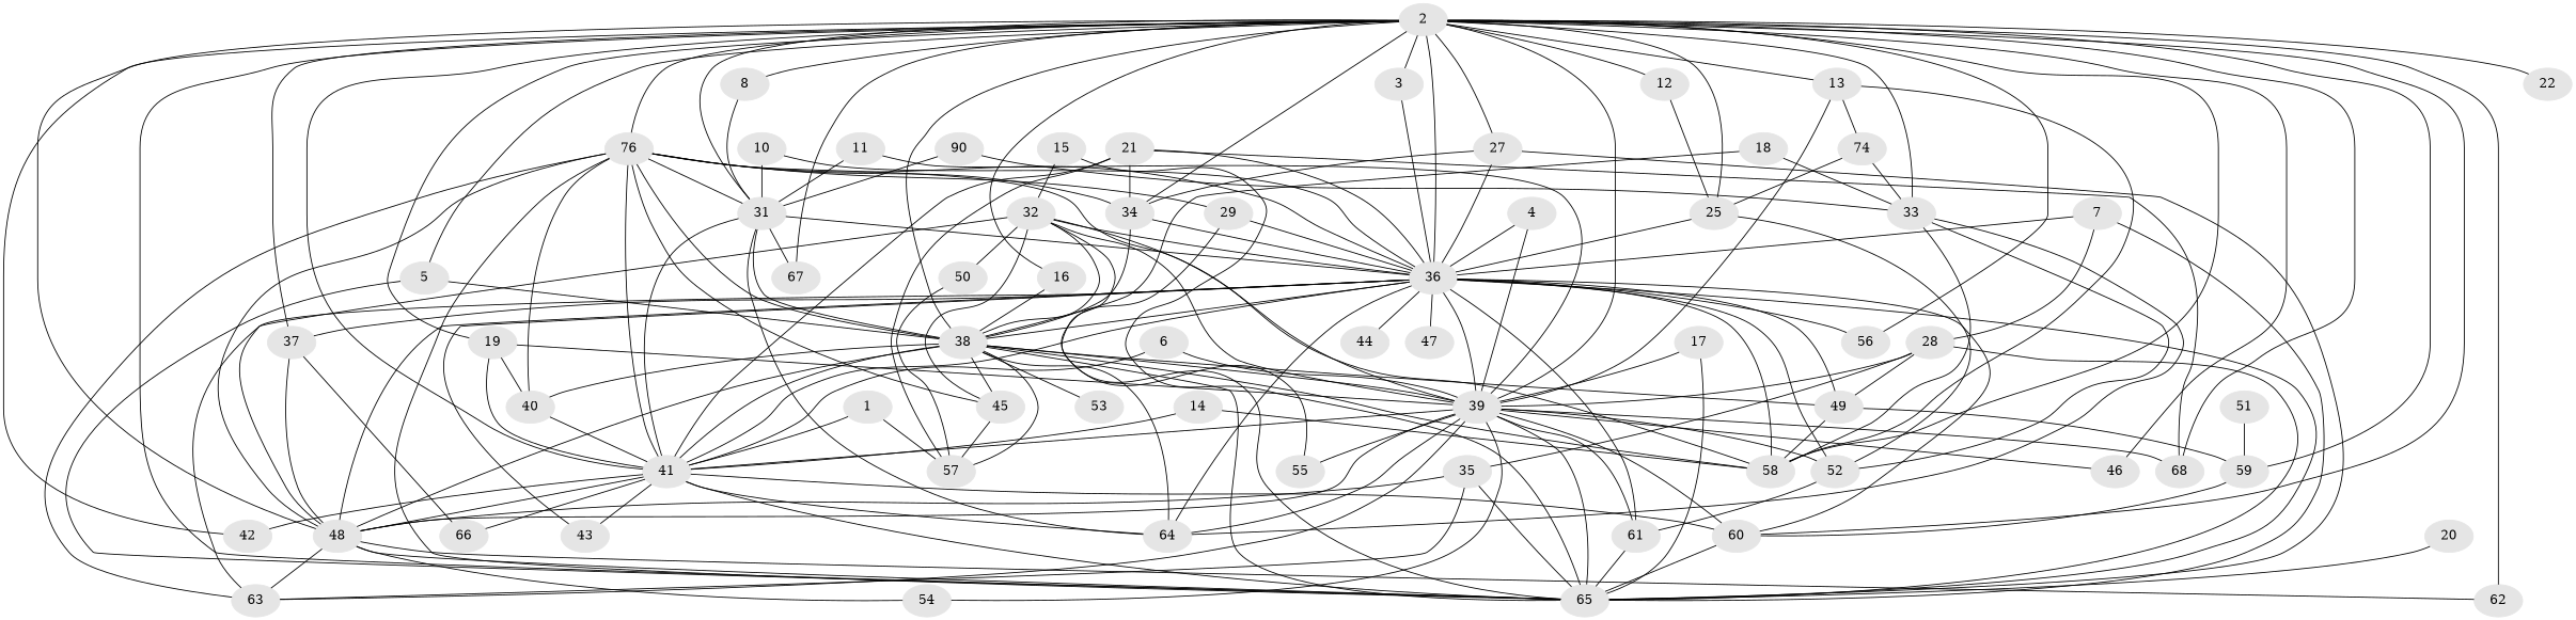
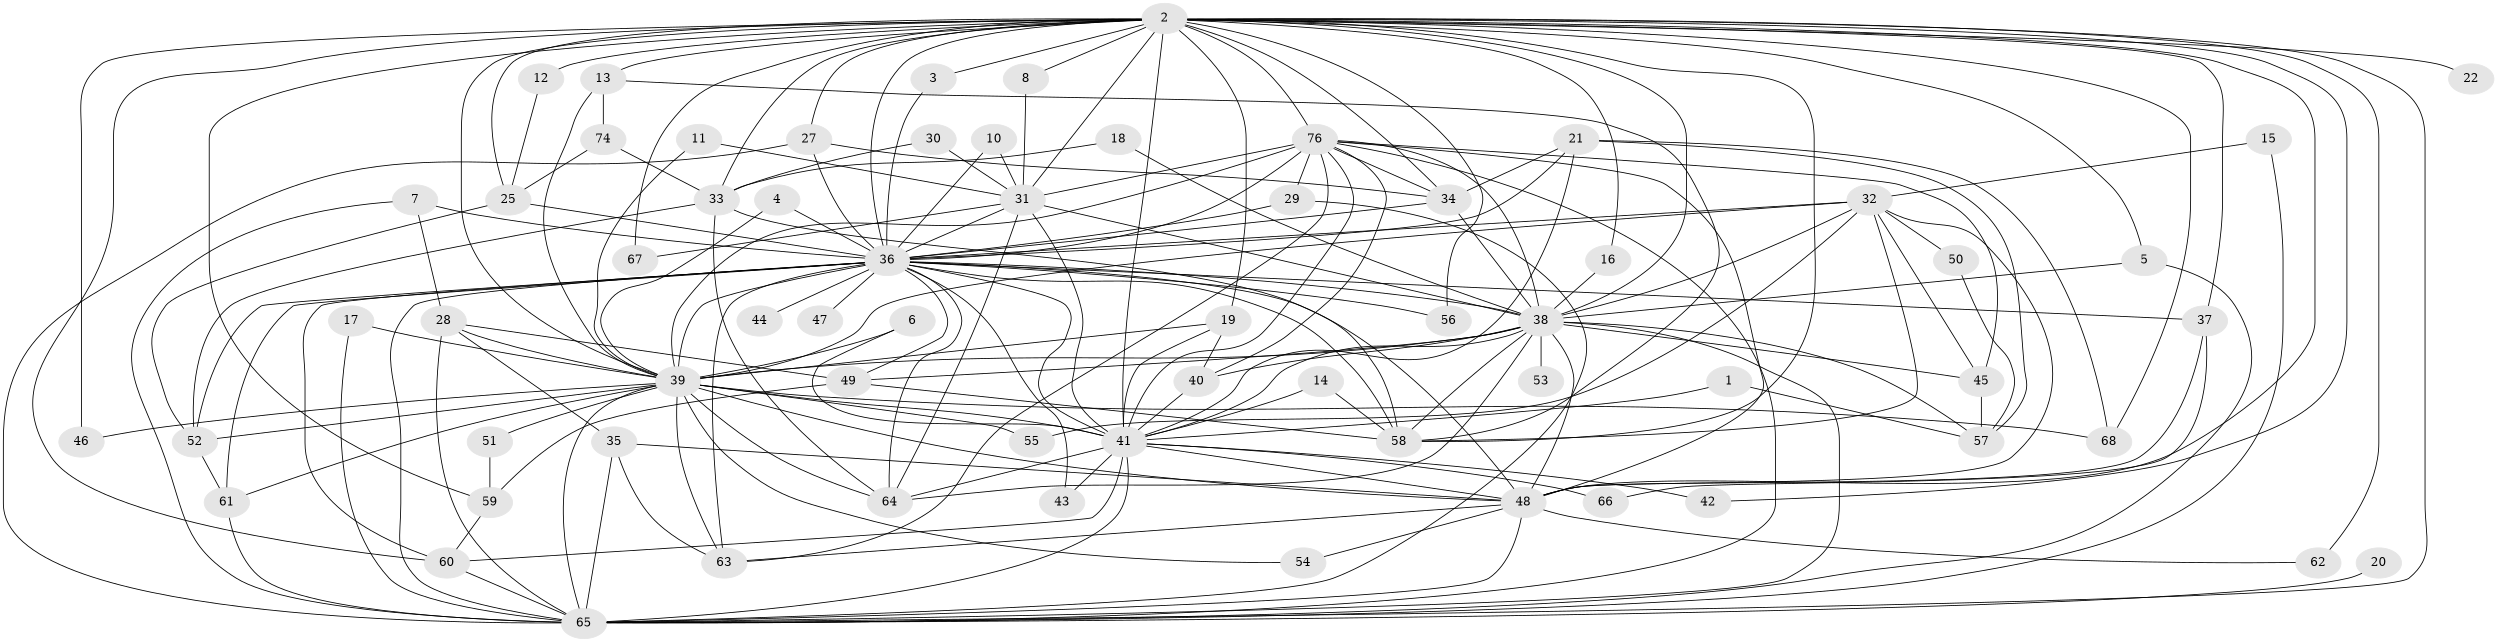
  graph {
    node [color=gray90 style=filled]
    edge [weight=1.0]
    1
    41
    57
    42
    48
    60
    65
    64
    43
    66
    2
    3
    5
    8
    12
    13
    16
    19
    22
    25
    n21 [label=76]
    27
    31
    33
    34
    36
    37
    38
    39
    46
    56
    58
    59
    62
    67
    68
    n37 [label=74]
    40
    52
    29
    45
    63
    49
    44
    47
    61
    53
    55
    51
    54
    4
    6
    7
    28
    35
    10
    11
    14
    15
    32
    50
    17
    18
    20
    21
-   30 [label=90]
+   30
    1 -- 41
    1 -- 57
    41 -- 42
    41 -- 48
    41 -- 60 [weight=2.0]
    41 -- 65
    41 -- 64
    41 -- 43
    41 -- 66
    48 -- 65
    48 -- 62
    48 -- 63
    48 -- 54
    60 -- 65
    2 -- 41 [weight=4.0]
    2 -- 42
    2 -- 48 [weight=3.0]
    2 -- 60
    2 -- 65 [weight=2.0]
    2 -- 3
    2 -- 5
    2 -- 8
    2 -- 12
    2 -- 13
    2 -- 16
    2 -- 19
    2 -- 22 [weight=2.0]
    2 -- 25 [weight=2.0]
    2 -- n21 [weight=3.0]
    2 -- 27
    2 -- 31
    2 -- 33 [weight=2.0]
    2 -- 34
    2 -- 36 [weight=5.0]
    2 -- 37 [weight=2.0]
    2 -- 38 [weight=2.0]
    2 -- 39 [weight=2.0]
    2 -- 46 [weight=2.0]
    2 -- 56
    2 -- 58
    2 -- 59
    2 -- 62 [weight=2.0]
    2 -- 67
    2 -- 68
    3 -- 36
    5 -- 65
    5 -- 38
    8 -- 31
    12 -- 25
    13 -- 39
    13 -- 58
    13 -- n37
    16 -- 38
    19 -- 41
    19 -- 39
    19 -- 40
    25 -- 36
    25 -- 52
    n21 -- 41
    n21 -- 48
    n21 -- 65
    n21 -- 31
    n21 -- 34
    n21 -- 36 [weight=2.0]
    n21 -- 38
    n21 -- 39
    n21 -- 40
    n21 -- 29
    n21 -- 45
    n21 -- 63
    27 -- 65
    27 -- 34
    27 -- 36
    31 -- 41
    31 -- 64
    31 -- 36
    31 -- 38
    31 -- 67
    33 -- 64
    33 -- 58
    33 -- 52
    34 -- 36
    34 -- 38
    36 -- 41 [weight=2.0]
    36 -- 48 [weight=2.0]
    36 -- 60
    36 -- 65 [weight=3.0]
    36 -- 64
    36 -- 43
    36 -- 37
    36 -- 38 [weight=3.0]
    36 -- 39 [weight=2.0]
    36 -- 56
    36 -- 58
    36 -- 52
    36 -- 63 [weight=2.0]
    36 -- 49 [weight=2.0]
    36 -- 44
    36 -- 47 [weight=2.0]
    36 -- 61
    37 -- 48
    37 -- 66
    38 -- 41
    38 -- 57
    38 -- 48
    38 -- 65
    38 -- 64
    38 -- 39
    38 -- 58
    38 -- 40
    38 -- 45
    38 -- 49
    38 -- 53
    39 -- 41 [weight=2.0]
    39 -- 48 [weight=2.0]
    39 -- 65 [weight=2.0]
    39 -- 64 [weight=2.0]
    39 -- 46
    39 -- 68
    39 -- 52
    39 -- 63
    39 -- 61
    39 -- 55
-   39 -- 60
+   39 -- 51
    39 -- 54
    59 -- 60
    n37 -- 25
    n37 -- 33
    40 -- 41
    52 -- 61
    29 -- 65
    29 -- 36
    45 -- 57
    49 -- 58
    49 -- 59
    61 -- 65
    51 -- 59
    4 -- 36
    4 -- 39
    6 -- 41
    6 -- 39
    7 -- 65
    7 -- 36
    7 -- 28
    28 -- 65
    28 -- 39
    28 -- 49
    28 -- 35
    35 -- 48
    35 -- 65
    35 -- 63
    10 -- 31
    10 -- 36
    11 -- 31
    11 -- 39
    14 -- 41
    14 -- 58
    15 -- 65
    15 -- 32
    32 -- 48
    32 -- 36
    32 -- 38
    32 -- 39 [weight=2.0]
    32 -- 58
    32 -- 45
    32 -- 55
    32 -- 50
    50 -- 57
    17 -- 65
    17 -- 39
    18 -- 33
    18 -- 38
    20 -- 65
    21 -- 41
    21 -- 57
    21 -- 34
    21 -- 36
    21 -- 68
    30 -- 31
    30 -- 33
  }
